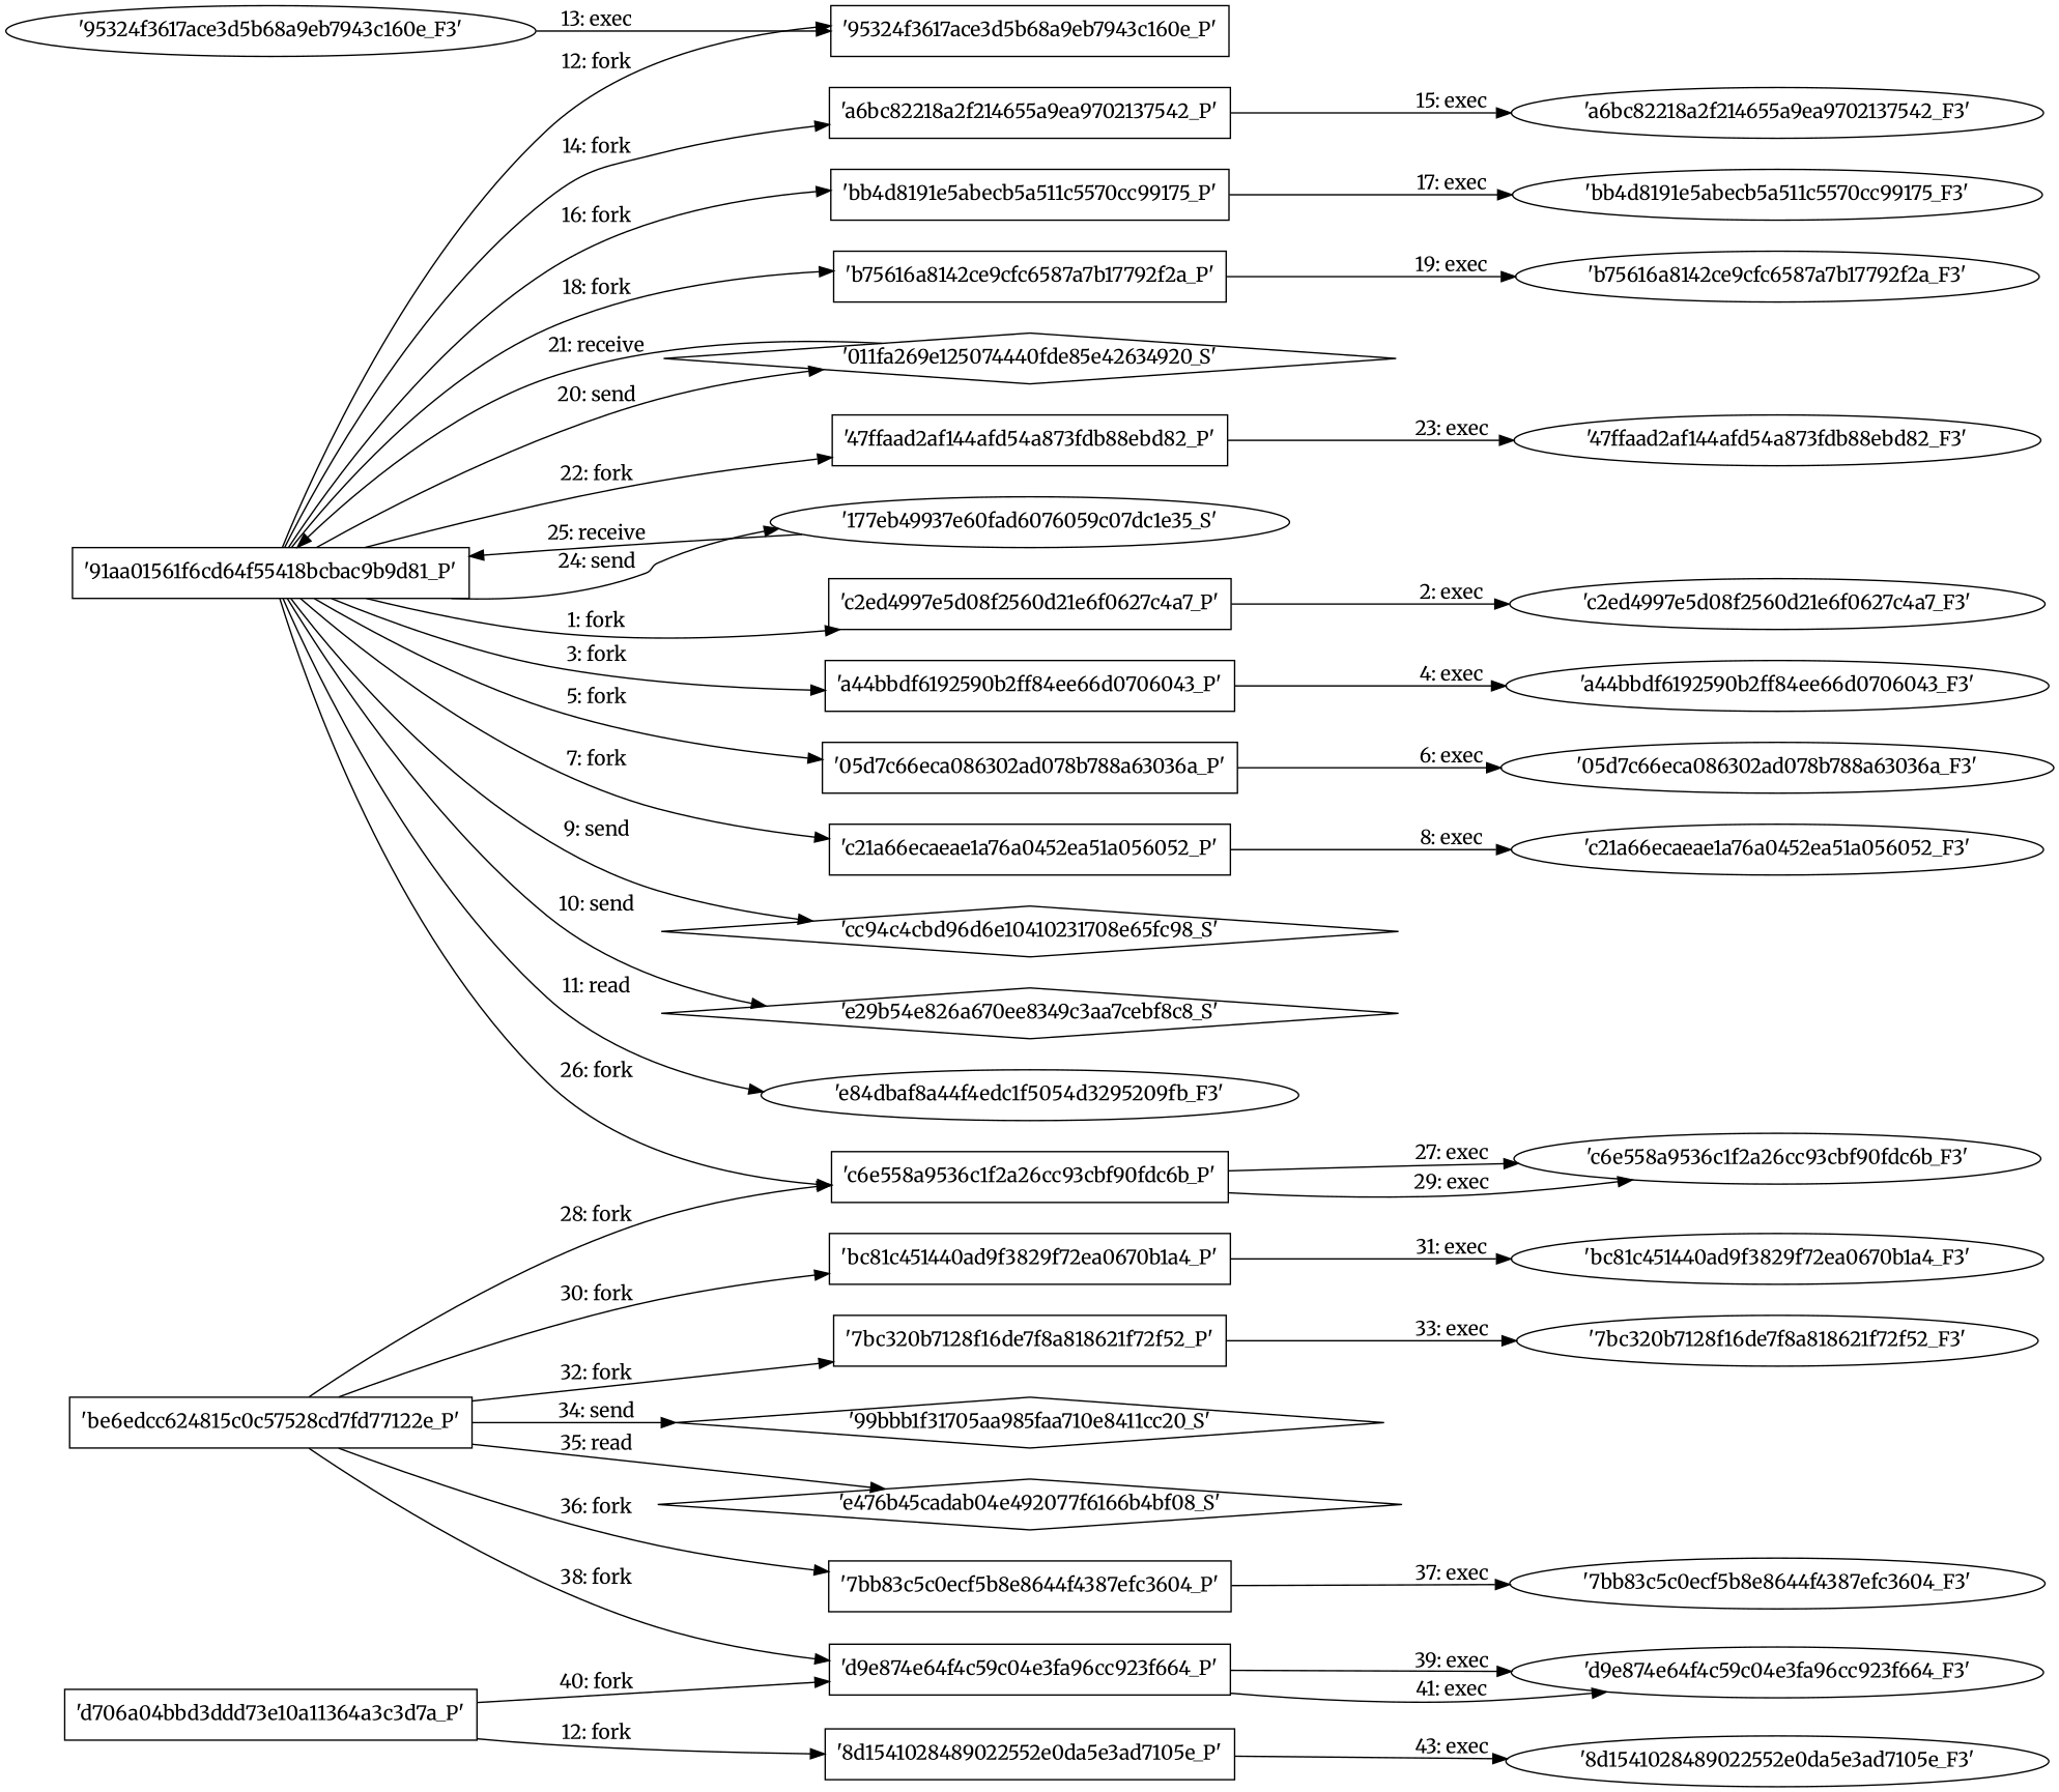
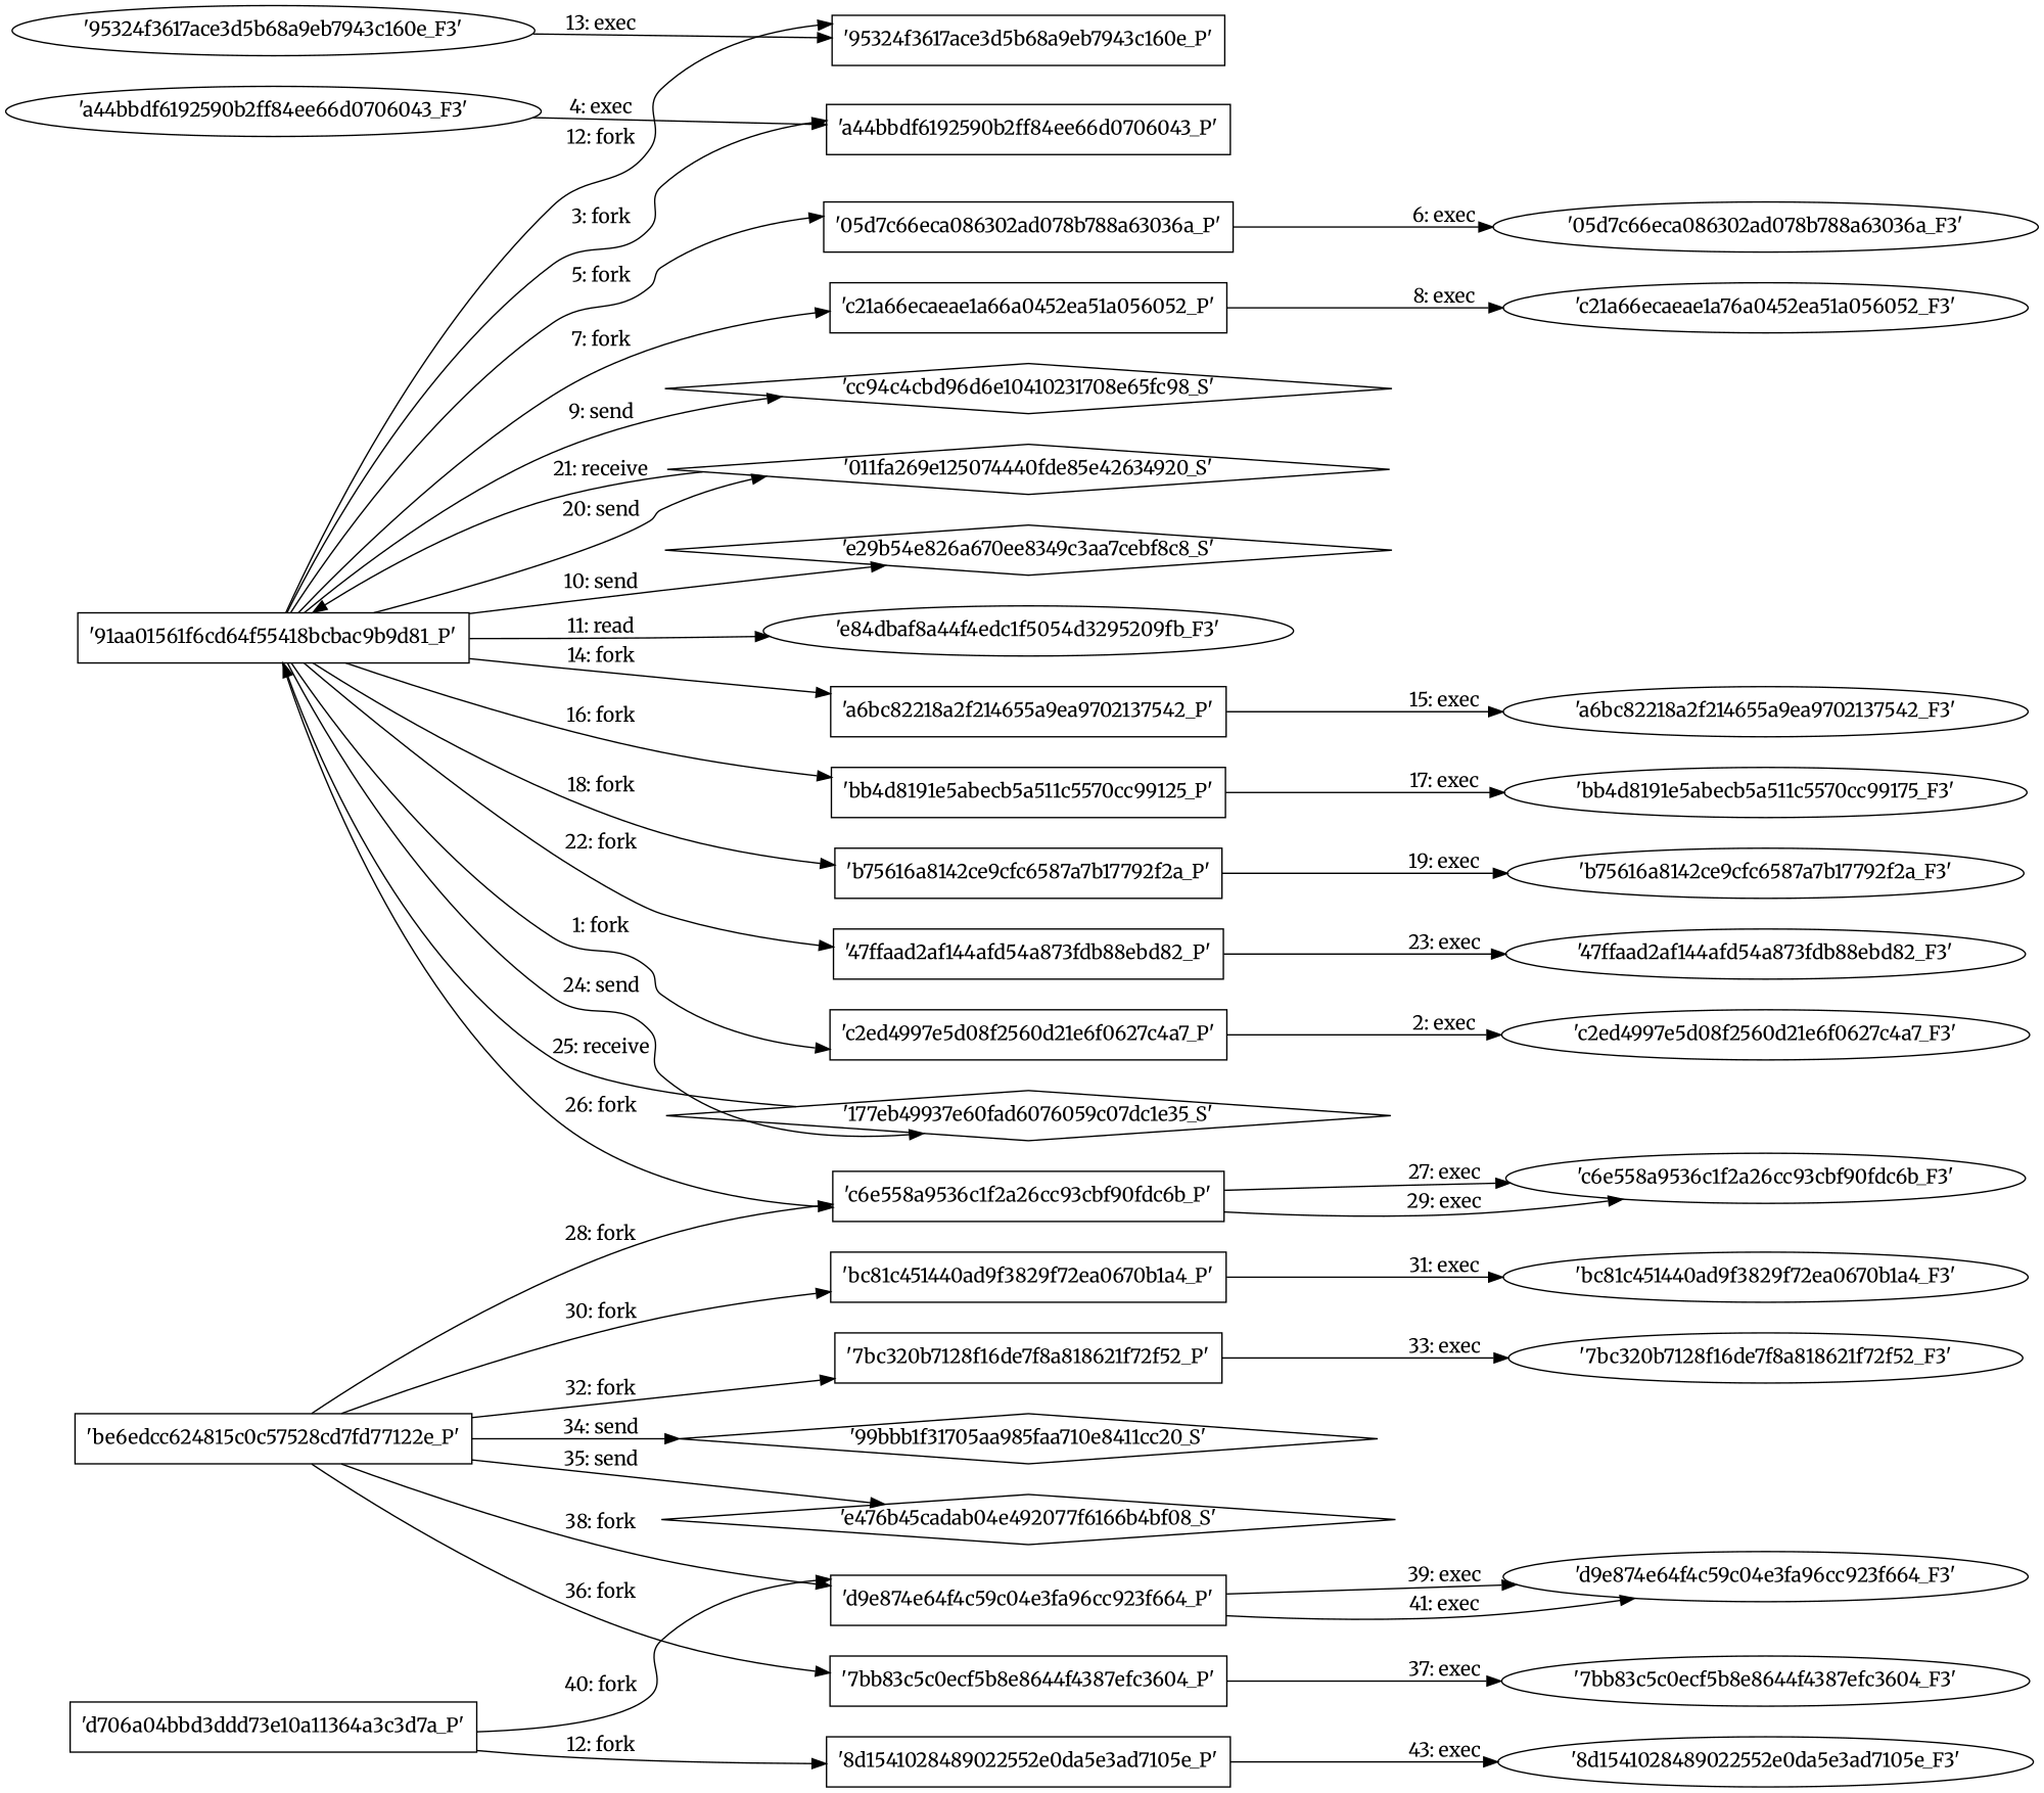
  digraph {
    engine=neato
    fixedsize=false
    fontname=Merriweather
    fontsize=10
    nodesep=0.3
    rankdir=LR
    ranksep=0
    splines=true
    node [fontname=Merriweather node_type=Process shape=box]
    edge [fontname=Merriweather]
    "'91aa01561f6cd64f55418bcbac9b9d81_P'"
    "'c2ed4997e5d08f2560d21e6f0627c4a7_P'"
    "'a44bbdf6192590b2ff84ee66d0706043_P'"
    "'05d7c66eca086302ad078b788a63036a_P'"
-   "'c21a66ecaeae1a76a0452ea51a056052_P'"
+   "'c21a66ecaeae1a76a0452ea51a056052_P'" [label="'c21a66ecaeae1a66a0452ea51a056052_P'"]
    "'cc94c4cbd96d6e10410231708e65fc98_S'" [node_type=Socket shape=diamond]
    "'e29b54e826a670ee8349c3aa7cebf8c8_S'" [node_type=Socket shape=diamond]
    "'e84dbaf8a44f4edc1f5054d3295209fb_F3'" [node_type=file shape=ellipse]
    "'95324f3617ace3d5b68a9eb7943c160e_P'"
    "'a6bc82218a2f214655a9ea9702137542_P'"
-   "'bb4d8191e5abecb5a511c5570cc99175_P'"
+   "'bb4d8191e5abecb5a511c5570cc99175_P'" [label="'bb4d8191e5abecb5a511c5570cc99125_P'"]
    "'b75616a8142ce9cfc6587a7b17792f2a_P'"
    "'011fa269e125074440fde85e42634920_S'" [node_type=Socket shape=diamond]
    "'47ffaad2af144afd54a873fdb88ebd82_P'"
-   "'177eb49937e60fad6076059c07dc1e35_S'" [node_type=Socket shape=ellipse]
+   "'177eb49937e60fad6076059c07dc1e35_S'" [node_type=Socket shape=diamond]
    "'c6e558a9536c1f2a26cc93cbf90fdc6b_P'"
    "'c2ed4997e5d08f2560d21e6f0627c4a7_F3'" [node_type=File shape=ellipse]
    "'a44bbdf6192590b2ff84ee66d0706043_F3'" [node_type=File shape=ellipse]
    "'05d7c66eca086302ad078b788a63036a_F3'" [node_type=File shape=ellipse]
    "'c21a66ecaeae1a76a0452ea51a056052_F3'" [node_type=File shape=ellipse]
    "'a6bc82218a2f214655a9ea9702137542_F3'" [node_type=File shape=ellipse]
    "'bb4d8191e5abecb5a511c5570cc99175_F3'" [node_type=File shape=ellipse]
    "'b75616a8142ce9cfc6587a7b17792f2a_F3'" [node_type=File shape=ellipse]
    "'47ffaad2af144afd54a873fdb88ebd82_F3'" [node_type=File shape=ellipse]
    "'c6e558a9536c1f2a26cc93cbf90fdc6b_F3'" [node_type=File shape=ellipse]
    "'95324f3617ace3d5b68a9eb7943c160e_F3'" [node_type=File shape=ellipse]
    "'be6edcc624815c0c57528cd7fd77122e_P'"
    "'bc81c451440ad9f3829f72ea0670b1a4_P'"
    "'7bc320b7128f16de7f8a818621f72f52_P'"
    "'99bbb1f31705aa985faa710e8411cc20_S'" [node_type=Socket shape=diamond]
    "'e476b45cadab04e492077f6166b4bf08_S'" [node_type=Socket shape=diamond]
    "'7bb83c5c0ecf5b8e8644f4387efc3604_P'"
    "'d9e874e64f4c59c04e3fa96cc923f664_P'"
    "'bc81c451440ad9f3829f72ea0670b1a4_F3'" [node_type=File shape=ellipse]
    "'7bc320b7128f16de7f8a818621f72f52_F3'" [node_type=File shape=ellipse]
    "'7bb83c5c0ecf5b8e8644f4387efc3604_F3'" [node_type=File shape=ellipse]
    "'d9e874e64f4c59c04e3fa96cc923f664_F3'" [node_type=File shape=ellipse]
    "'d706a04bbd3ddd73e10a11364a3c3d7a_P'"
    "'8d1541028489022552e0da5e3ad7105e_P'"
    "'8d1541028489022552e0da5e3ad7105e_F3'" [node_type=File shape=ellipse]
    "'91aa01561f6cd64f55418bcbac9b9d81_P'" -> "'c2ed4997e5d08f2560d21e6f0627c4a7_P'" [label="1: fork"]
    "'91aa01561f6cd64f55418bcbac9b9d81_P'" -> "'a44bbdf6192590b2ff84ee66d0706043_P'" [label="3: fork"]
    "'91aa01561f6cd64f55418bcbac9b9d81_P'" -> "'05d7c66eca086302ad078b788a63036a_P'" [label="5: fork"]
    "'91aa01561f6cd64f55418bcbac9b9d81_P'" -> "'c21a66ecaeae1a76a0452ea51a056052_P'" [label="7: fork"]
    "'91aa01561f6cd64f55418bcbac9b9d81_P'" -> "'cc94c4cbd96d6e10410231708e65fc98_S'" [label="9: send"]
    "'91aa01561f6cd64f55418bcbac9b9d81_P'" -> "'e29b54e826a670ee8349c3aa7cebf8c8_S'" [label="10: send"]
    "'91aa01561f6cd64f55418bcbac9b9d81_P'" -> "'e84dbaf8a44f4edc1f5054d3295209fb_F3'" [label="11: read"]
    "'91aa01561f6cd64f55418bcbac9b9d81_P'" -> "'95324f3617ace3d5b68a9eb7943c160e_P'" [label="12: fork"]
    "'91aa01561f6cd64f55418bcbac9b9d81_P'" -> "'a6bc82218a2f214655a9ea9702137542_P'" [label="14: fork"]
    "'91aa01561f6cd64f55418bcbac9b9d81_P'" -> "'bb4d8191e5abecb5a511c5570cc99175_P'" [label="16: fork"]
    "'91aa01561f6cd64f55418bcbac9b9d81_P'" -> "'b75616a8142ce9cfc6587a7b17792f2a_P'" [label="18: fork"]
    "'91aa01561f6cd64f55418bcbac9b9d81_P'" -> "'011fa269e125074440fde85e42634920_S'" [label="20: send"]
    "'91aa01561f6cd64f55418bcbac9b9d81_P'" -> "'47ffaad2af144afd54a873fdb88ebd82_P'" [label="22: fork"]
    "'91aa01561f6cd64f55418bcbac9b9d81_P'" -> "'177eb49937e60fad6076059c07dc1e35_S'" [label="24: send"]
    "'91aa01561f6cd64f55418bcbac9b9d81_P'" -> "'c6e558a9536c1f2a26cc93cbf90fdc6b_P'" [label="26: fork"]
    "'c2ed4997e5d08f2560d21e6f0627c4a7_P'" -> "'c2ed4997e5d08f2560d21e6f0627c4a7_F3'" [label="2: exec"]
-   "'a44bbdf6192590b2ff84ee66d0706043_P'" -> "'a44bbdf6192590b2ff84ee66d0706043_F3'" [label="4: exec"]
+   "'a44bbdf6192590b2ff84ee66d0706043_F3'" -> "'a44bbdf6192590b2ff84ee66d0706043_P'" [label="4: exec"]
    "'05d7c66eca086302ad078b788a63036a_P'" -> "'05d7c66eca086302ad078b788a63036a_F3'" [label="6: exec"]
    "'c21a66ecaeae1a76a0452ea51a056052_P'" -> "'c21a66ecaeae1a76a0452ea51a056052_F3'" [label="8: exec"]
    "'a6bc82218a2f214655a9ea9702137542_P'" -> "'a6bc82218a2f214655a9ea9702137542_F3'" [label="15: exec"]
    "'bb4d8191e5abecb5a511c5570cc99175_P'" -> "'bb4d8191e5abecb5a511c5570cc99175_F3'" [label="17: exec"]
    "'b75616a8142ce9cfc6587a7b17792f2a_P'" -> "'b75616a8142ce9cfc6587a7b17792f2a_F3'" [label="19: exec"]
    "'011fa269e125074440fde85e42634920_S'" -> "'91aa01561f6cd64f55418bcbac9b9d81_P'" [label="21: receive"]
    "'47ffaad2af144afd54a873fdb88ebd82_P'" -> "'47ffaad2af144afd54a873fdb88ebd82_F3'" [label="23: exec"]
    "'177eb49937e60fad6076059c07dc1e35_S'" -> "'91aa01561f6cd64f55418bcbac9b9d81_P'" [label="25: receive"]
    "'c6e558a9536c1f2a26cc93cbf90fdc6b_P'" -> "'c6e558a9536c1f2a26cc93cbf90fdc6b_F3'" [label="27: exec"]
    "'c6e558a9536c1f2a26cc93cbf90fdc6b_P'" -> "'c6e558a9536c1f2a26cc93cbf90fdc6b_F3'" [label="29: exec"]
    "'95324f3617ace3d5b68a9eb7943c160e_F3'" -> "'95324f3617ace3d5b68a9eb7943c160e_P'" [label="13: exec"]
    "'be6edcc624815c0c57528cd7fd77122e_P'" -> "'c6e558a9536c1f2a26cc93cbf90fdc6b_P'" [label="28: fork"]
    "'be6edcc624815c0c57528cd7fd77122e_P'" -> "'bc81c451440ad9f3829f72ea0670b1a4_P'" [label="30: fork"]
    "'be6edcc624815c0c57528cd7fd77122e_P'" -> "'7bc320b7128f16de7f8a818621f72f52_P'" [label="32: fork"]
    "'be6edcc624815c0c57528cd7fd77122e_P'" -> "'99bbb1f31705aa985faa710e8411cc20_S'" [label="34: send"]
-   "'be6edcc624815c0c57528cd7fd77122e_P'" -> "'e476b45cadab04e492077f6166b4bf08_S'" [label="35: read"]
+   "'be6edcc624815c0c57528cd7fd77122e_P'" -> "'e476b45cadab04e492077f6166b4bf08_S'" [label="35: send"]
    "'be6edcc624815c0c57528cd7fd77122e_P'" -> "'7bb83c5c0ecf5b8e8644f4387efc3604_P'" [label="36: fork"]
    "'be6edcc624815c0c57528cd7fd77122e_P'" -> "'d9e874e64f4c59c04e3fa96cc923f664_P'" [label="38: fork"]
    "'bc81c451440ad9f3829f72ea0670b1a4_P'" -> "'bc81c451440ad9f3829f72ea0670b1a4_F3'" [label="31: exec"]
    "'7bc320b7128f16de7f8a818621f72f52_P'" -> "'7bc320b7128f16de7f8a818621f72f52_F3'" [label="33: exec"]
    "'7bb83c5c0ecf5b8e8644f4387efc3604_P'" -> "'7bb83c5c0ecf5b8e8644f4387efc3604_F3'" [label="37: exec"]
    "'d9e874e64f4c59c04e3fa96cc923f664_P'" -> "'d9e874e64f4c59c04e3fa96cc923f664_F3'" [label="39: exec"]
    "'d9e874e64f4c59c04e3fa96cc923f664_P'" -> "'d9e874e64f4c59c04e3fa96cc923f664_F3'" [label="41: exec"]
    "'d706a04bbd3ddd73e10a11364a3c3d7a_P'" -> "'d9e874e64f4c59c04e3fa96cc923f664_P'" [label="40: fork"]
    "'d706a04bbd3ddd73e10a11364a3c3d7a_P'" -> "'8d1541028489022552e0da5e3ad7105e_P'" [label="12: fork"]
    "'8d1541028489022552e0da5e3ad7105e_P'" -> "'8d1541028489022552e0da5e3ad7105e_F3'" [label="43: exec"]
  }
